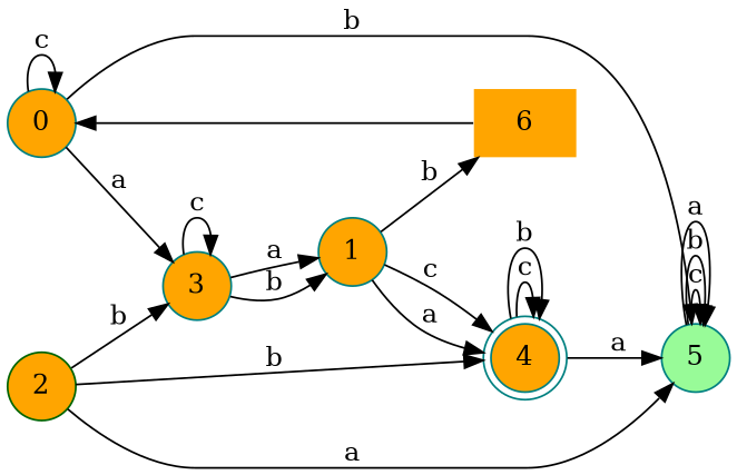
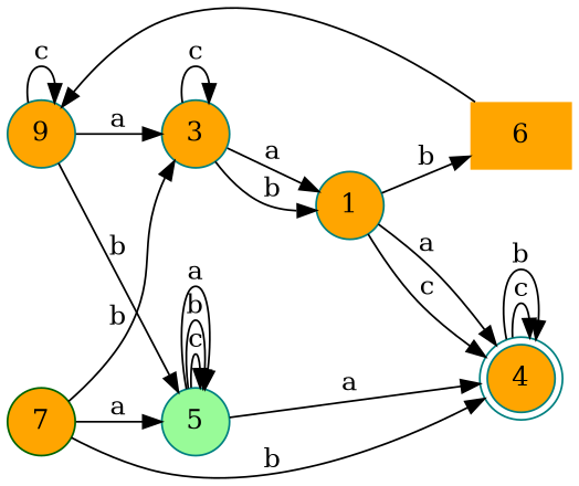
  digraph {
    rankdir=LR
    node [color=teal fillcolor=orange shape=circle style=filled]
-   n1 [label=0]
+   n1 [label=9]
    n2 [fillcolor=palegreen label=5]
    n3 [label=3]
    n4 [label=1]
    n5 [label=4 shape=doublecircle]
    6 [shape=plaintext]
-   n7 [color=darkgreen label=2]
+   n7 [color=darkgreen label=7]
    n1 -> n1 [label=c]
    n1 -> n2 [label=b]
    n1 -> n3 [label=a]
    n2 -> n2 [label=c]
    n2 -> n2 [label=b]
    n2 -> n2 [label=a]
    n3 -> n3 [label=c]
    n3 -> n4 [label=b]
    n3 -> n4 [label=a]
    n4 -> n5 [label=c]
    n4 -> n5 [label=a]
    n4 -> 6 [label=b]
-   n5 -> n2 [label=a]
+   n2 -> n5 [label=a]
    n5 -> n5 [label=c]
    n5 -> n5 [label=b]
    6 -> n1
    n7 -> n2 [label=a]
    n7 -> n3 [label=b]
    n7 -> n5 [label=b]
  }
